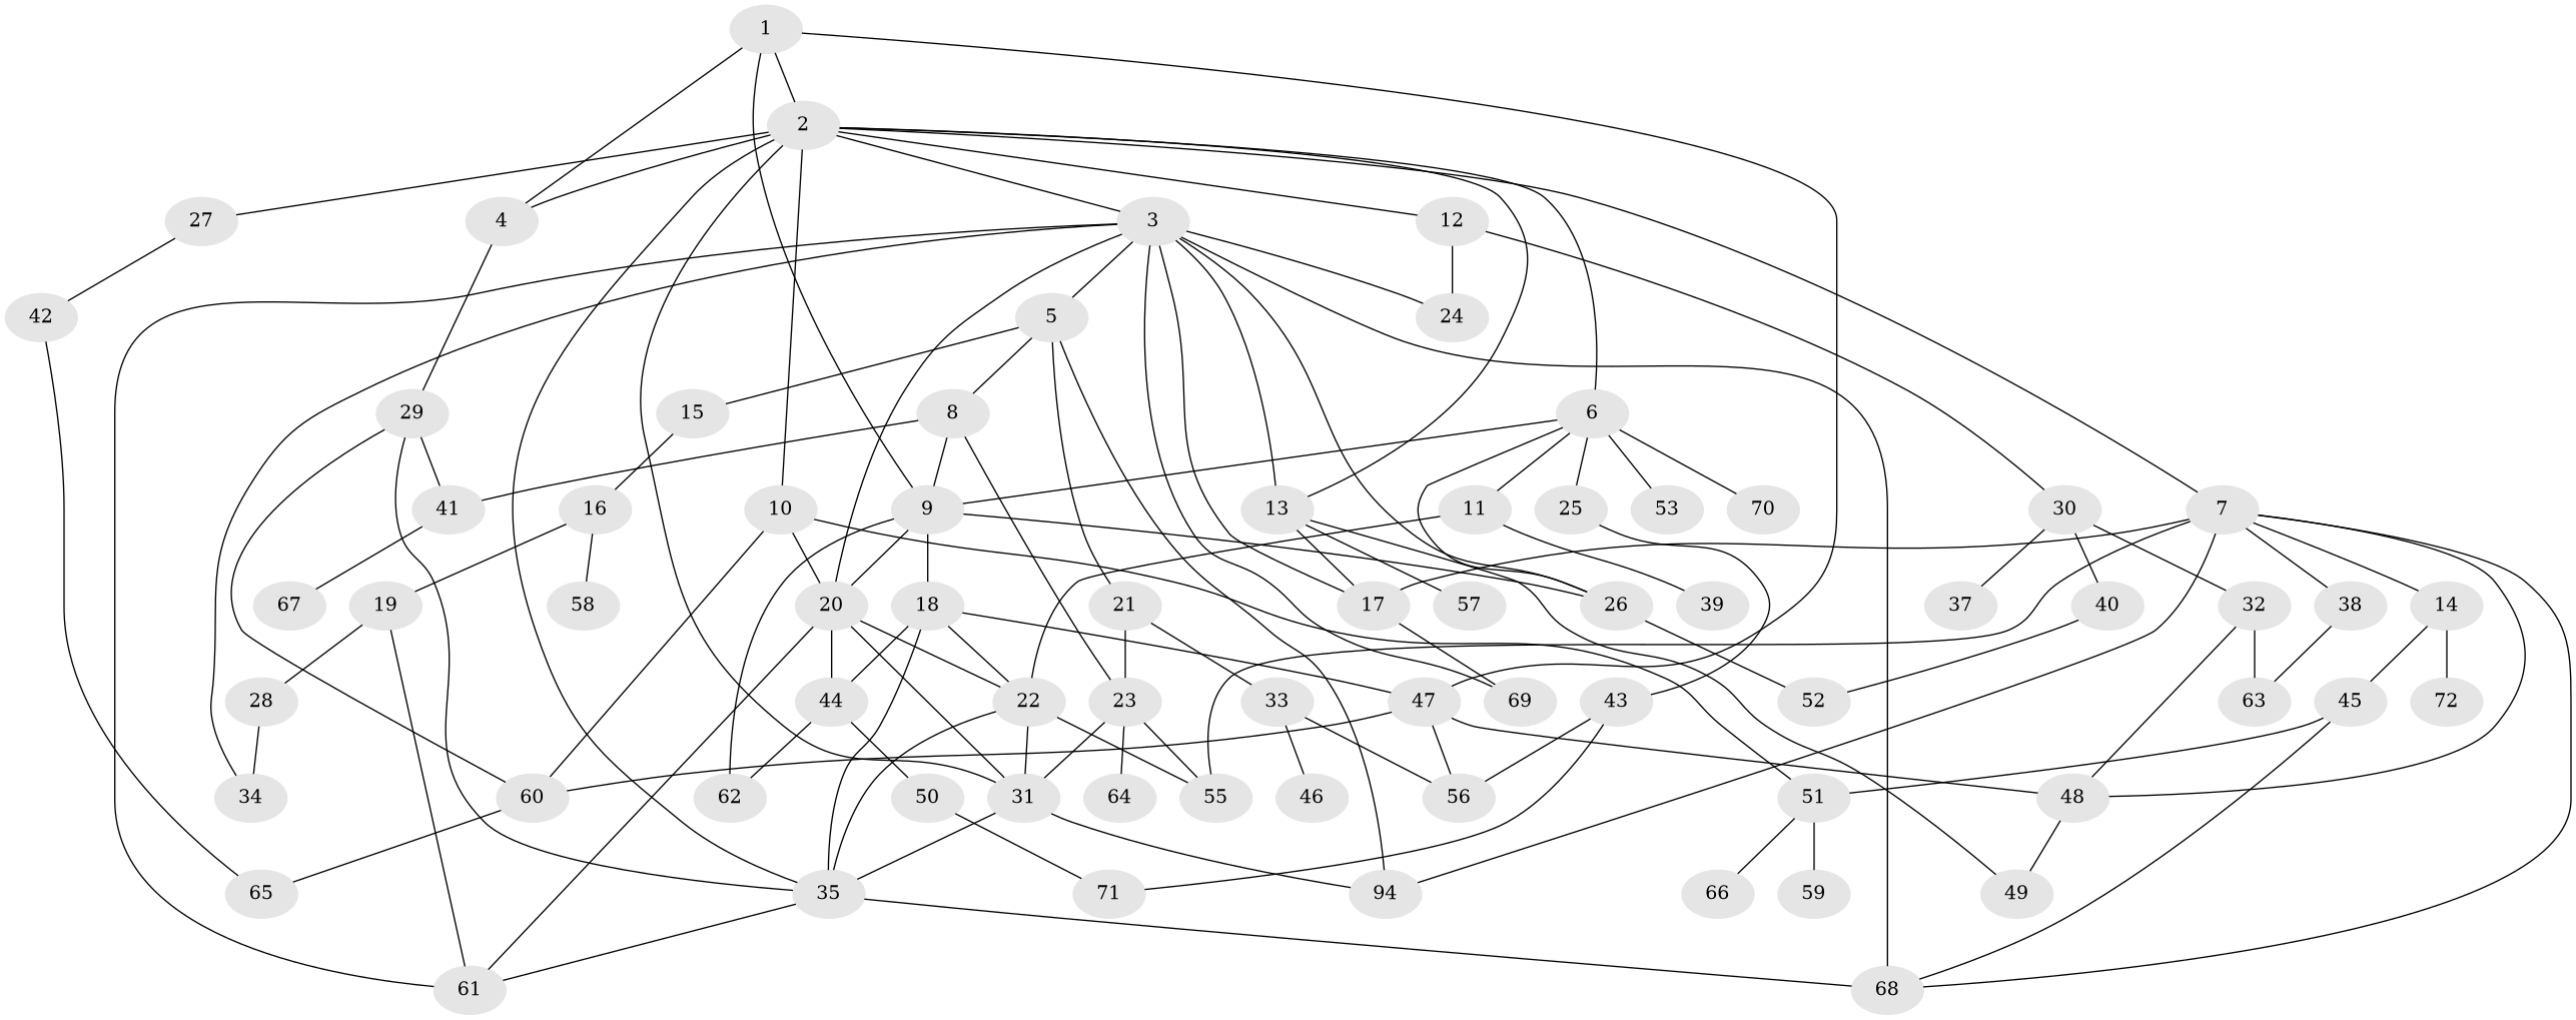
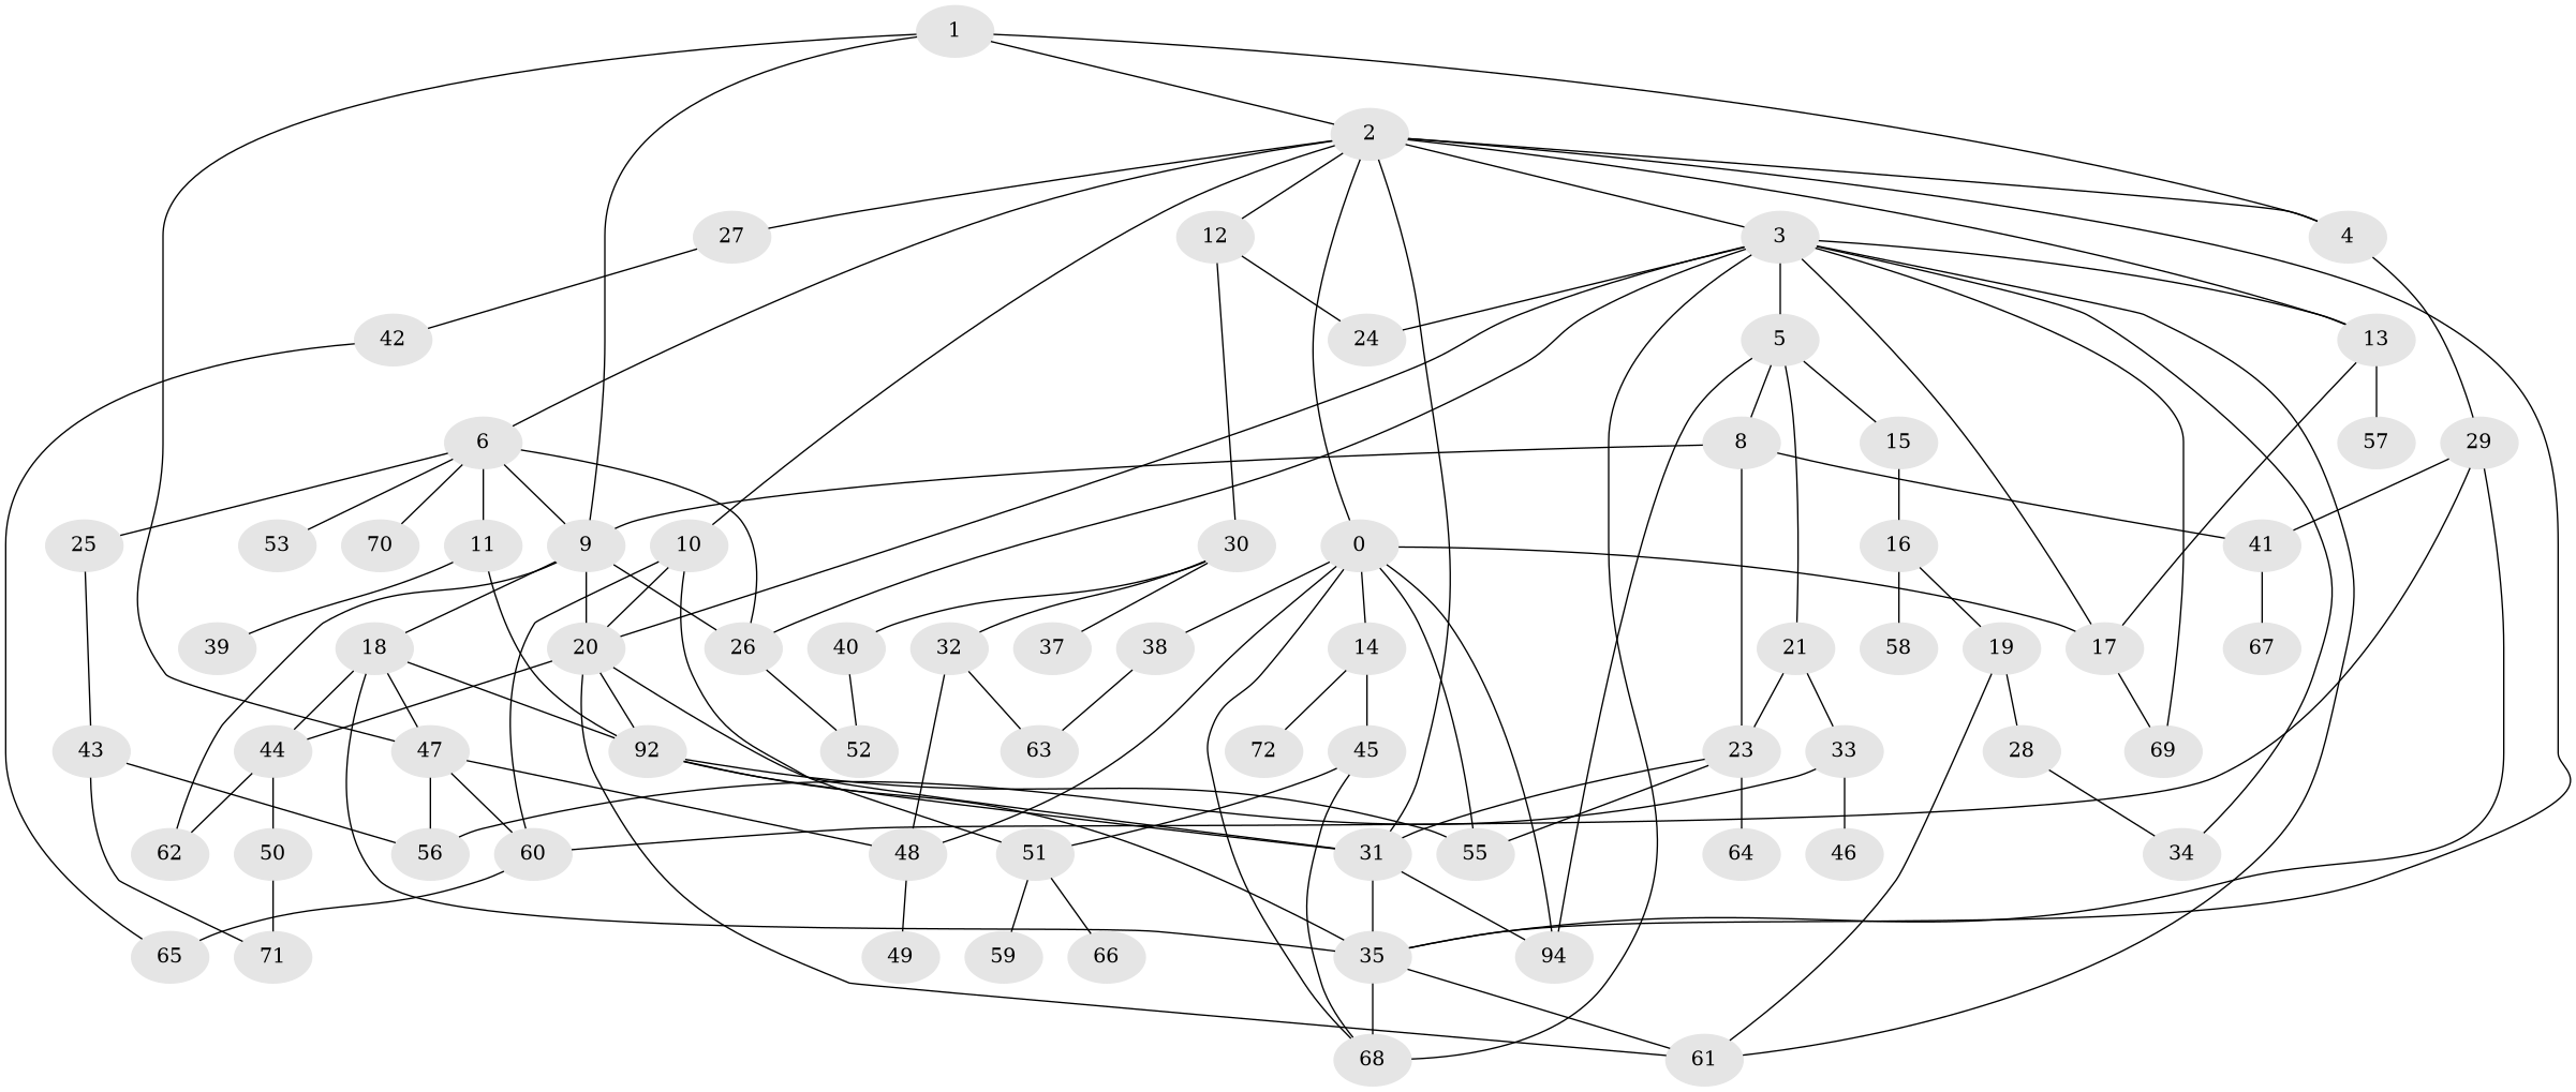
  graph {
    node [color=gray90 style=filled]
    edge [weight=1.0]
    1
    2
    4
    9
    47
    3
    6
-   7
+   7 [label=0]
    10
    12
    13
    27
    31
    35
    29
    20
    26
    18
    62
    48
    60
    56
    5
    17
    24
    34
    61
    68
    69
    11
    25
    53
    70
    n34 [label=94]
    14
    38
    55
    51
    30
    49
    57
    42
    8
    15
    21
-   22
+   22 [label=92]
    44
    52
    41
    23
    16
    33
    39
    43
    45
    72
    63
    64
    67
    59
    66
    65
    32
    37
    40
    19
    58
    28
    50
    46
    71
    1 -- 2
    1 -- 4
    1 -- 9
    1 -- 47
    2 -- 4 [weight=3.0]
    2 -- 3
    2 -- 6
    2 -- 7
    2 -- 10 [weight=2.0]
    2 -- 12
    2 -- 13
    2 -- 27
    2 -- 31
    2 -- 35
    4 -- 29
    9 -- 20 [weight=3.0]
    9 -- 26
    9 -- 18
    9 -- 62
    47 -- 48
    47 -- 60
    47 -- 56
    3 -- 13
    3 -- 20
    3 -- 26
    3 -- 5
    3 -- 17
    3 -- 24
    3 -- 34
    3 -- 61
    3 -- 68
    3 -- 69
    6 -- 9
    6 -- 26
    6 -- 11
    6 -- 25
    6 -- 53
    6 -- 70
    7 -- 48
    7 -- 17
    7 -- 68
    7 -- n34
    7 -- 14
    7 -- 38
    7 -- 55
    10 -- 20
    10 -- 60
    10 -- 51
    12 -- 24
    12 -- 30
    13 -- 17
-   13 -- 49
    13 -- 57
    27 -- 42
    31 -- 35
    31 -- n34
    35 -- 61
    35 -- 68 [weight=2.0]
    29 -- 35
    29 -- 60
    29 -- 41
    20 -- 31
    20 -- 61
    20 -- 22
    20 -- 44
    26 -- 52
    18 -- 47
    18 -- 35
    18 -- 22
    18 -- 44
    48 -- 49
    60 -- 65 [weight=2.0]
    5 -- n34
    5 -- 8
    5 -- 15
    5 -- 21
    17 -- 69
    11 -- 22
    11 -- 39
    25 -- 43
    14 -- 45
    14 -- 72
    38 -- 63
    51 -- 59
    51 -- 66
    30 -- 32
    30 -- 37
    30 -- 40
    42 -- 65
    8 -- 9
    8 -- 41
    8 -- 23
    15 -- 16
    21 -- 23
    21 -- 33
    22 -- 31
    22 -- 35
    22 -- 55
    44 -- 62
    44 -- 50
    41 -- 67
    23 -- 31
    23 -- 55
    23 -- 64
    16 -- 19
    16 -- 58
    33 -- 56
    33 -- 46
    43 -- 56
    43 -- 71
    45 -- 68
    45 -- 51
    32 -- 48
    32 -- 63
    40 -- 52
    19 -- 61
    19 -- 28
    28 -- 34
    50 -- 71
  }
